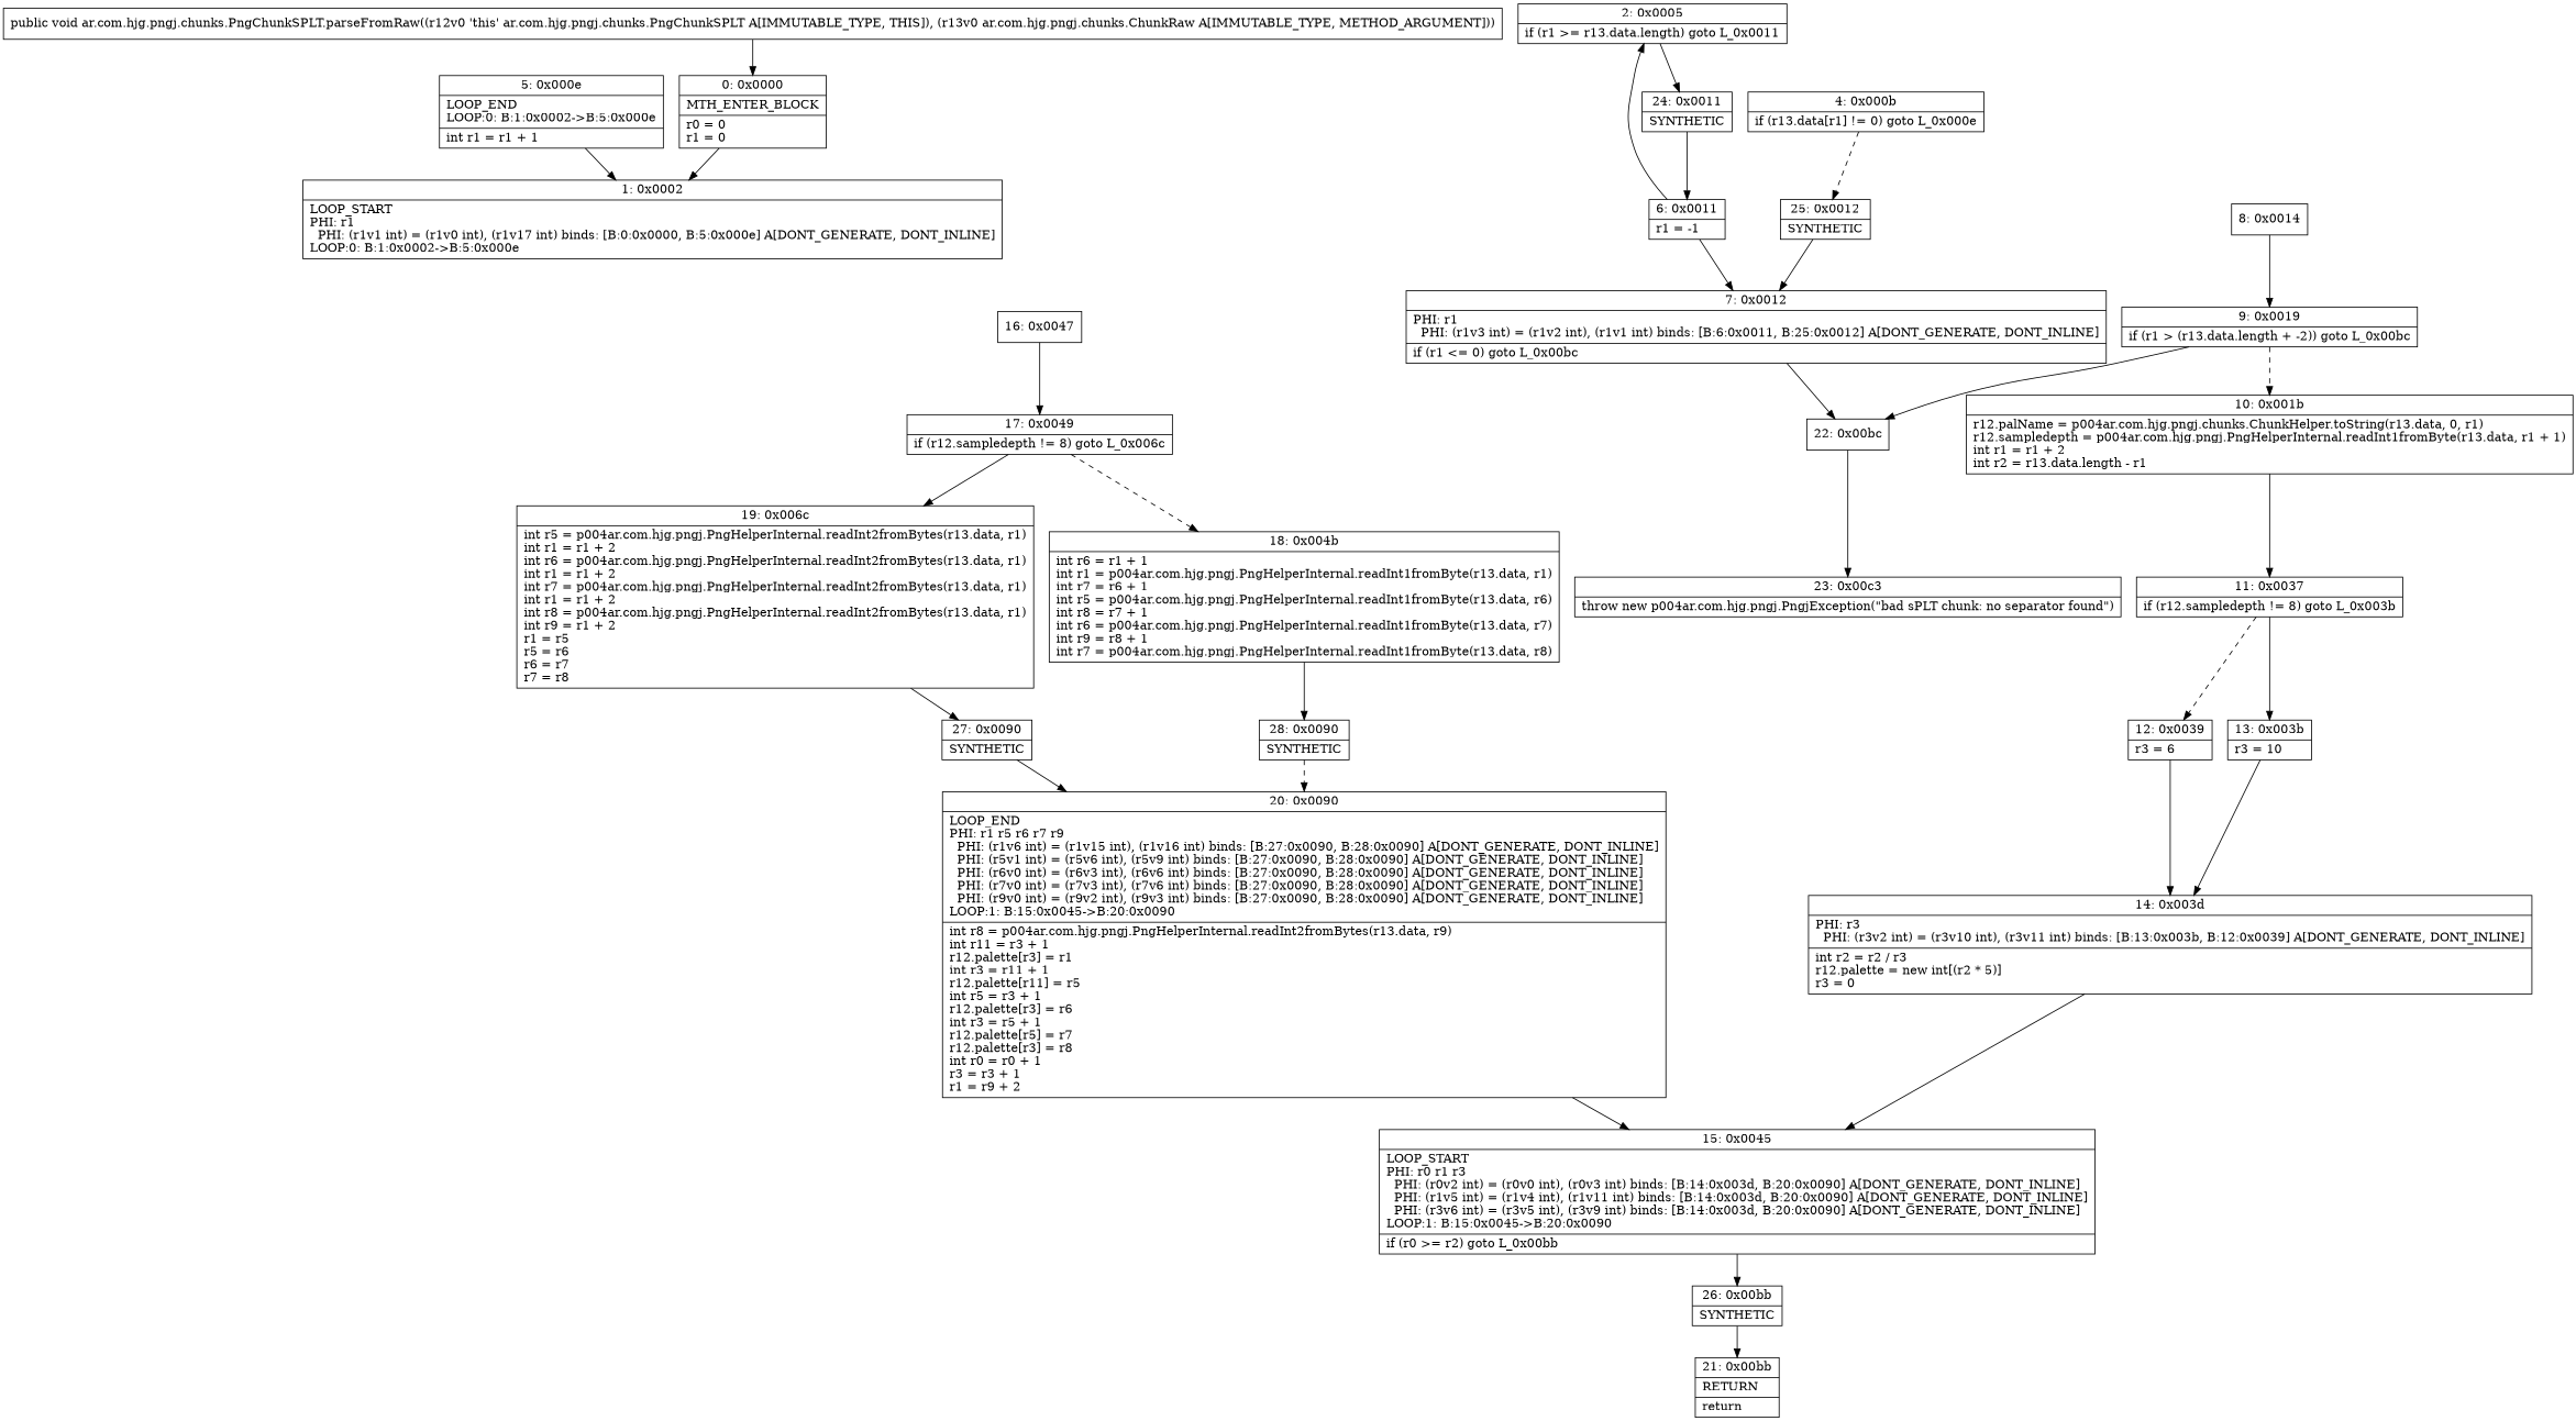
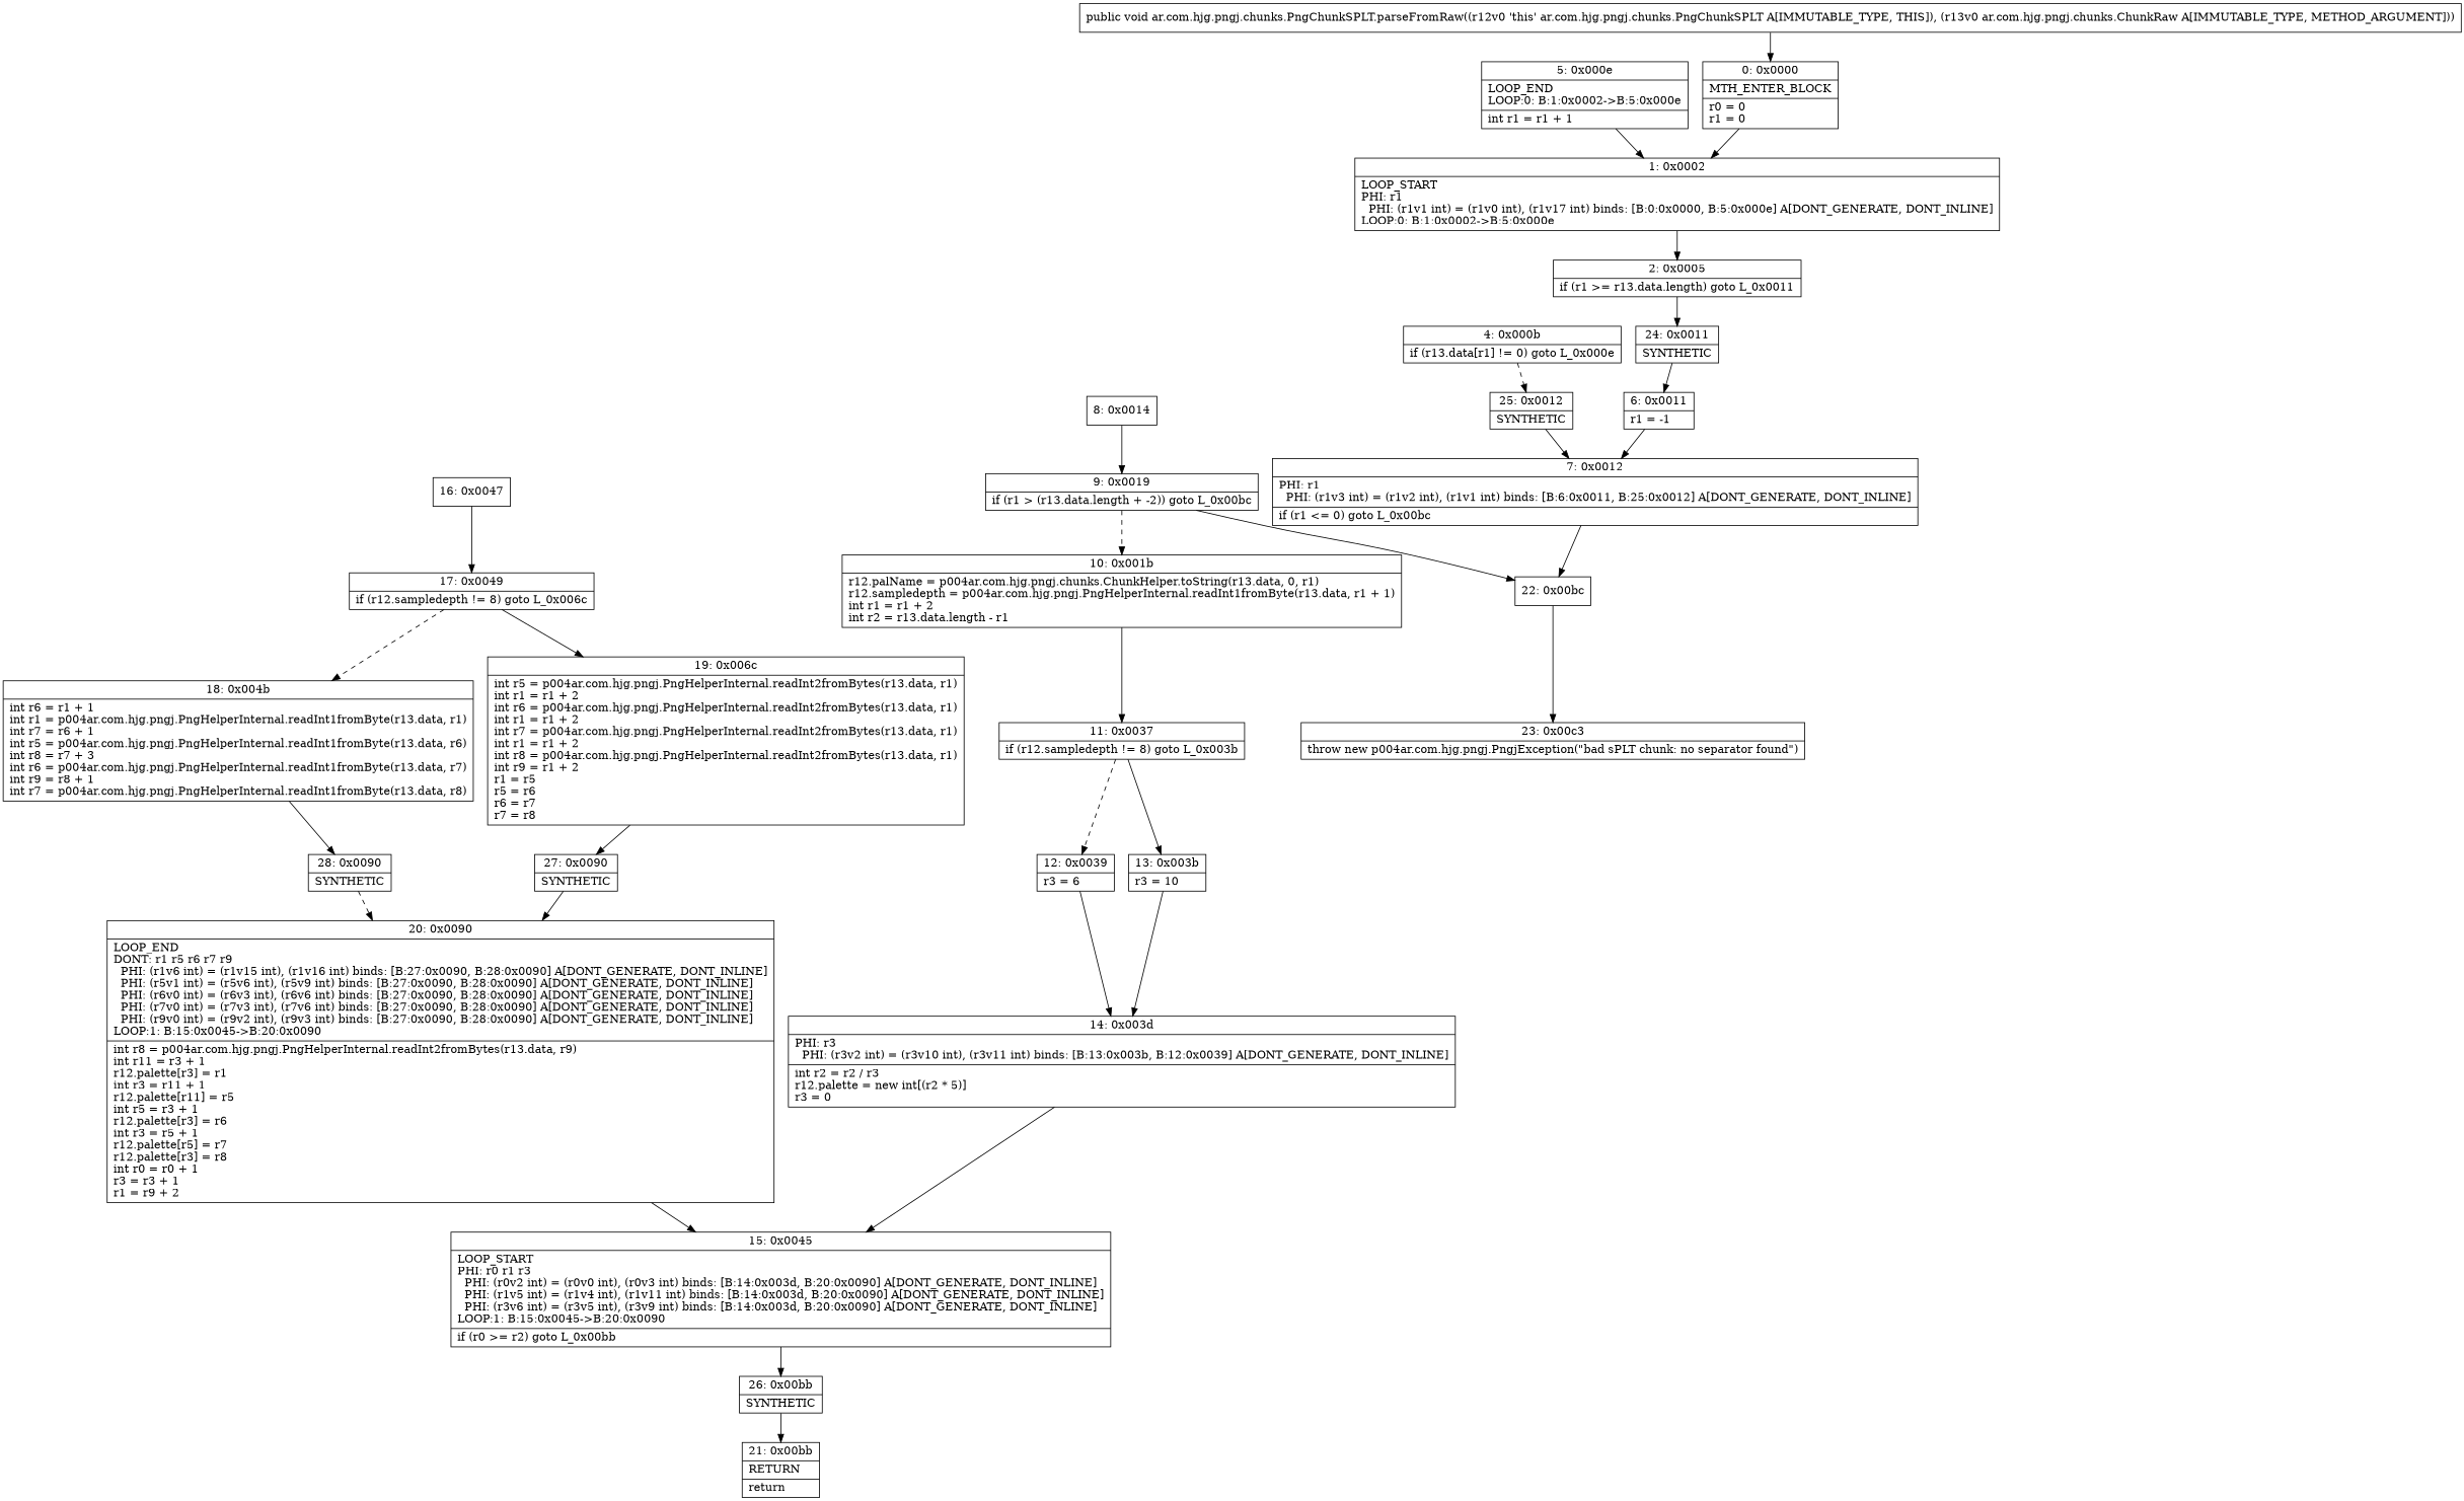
  digraph {
    node [shape=record]
    n1 [label="{0\:\ 0x0000|MTH_ENTER_BLOCK\l|r0 = 0\lr1 = 0\l}"]
    n2 [label="{1\:\ 0x0002|LOOP_START\lPHI: r1 \l  PHI: (r1v1 int) = (r1v0 int), (r1v17 int) binds: [B:0:0x0000, B:5:0x000e] A[DONT_GENERATE, DONT_INLINE]\lLOOP:0: B:1:0x0002\-\>B:5:0x000e\l}"]
    n3 [label="{2\:\ 0x0005|if (r1 \>= r13.data.length) goto L_0x0011\l}"]
    n4 [label="{24\:\ 0x0011|SYNTHETIC\l}"]
    n5 [label="{6\:\ 0x0011|r1 = \-1\l}"]
    n6 [label="{4\:\ 0x000b|if (r13.data[r1] != 0) goto L_0x000e\l}"]
    n7 [label="{25\:\ 0x0012|SYNTHETIC\l}"]
    n8 [label="{5\:\ 0x000e|LOOP_END\lLOOP:0: B:1:0x0002\-\>B:5:0x000e\l|int r1 = r1 + 1\l}"]
    n9 [label="{7\:\ 0x0012|PHI: r1 \l  PHI: (r1v3 int) = (r1v2 int), (r1v1 int) binds: [B:6:0x0011, B:25:0x0012] A[DONT_GENERATE, DONT_INLINE]\l|if (r1 \<= 0) goto L_0x00bc\l}"]
    n10 [label="{22\:\ 0x00bc}"]
    n11 [label="{8\:\ 0x0014}"]
    n12 [label="{9\:\ 0x0019|if (r1 \> (r13.data.length + \-2)) goto L_0x00bc\l}"]
    n13 [label="{23\:\ 0x00c3|throw new p004ar.com.hjg.pngj.PngjException(\"bad sPLT chunk: no separator found\")\l}"]
    n14 [label="{10\:\ 0x001b|r12.palName = p004ar.com.hjg.pngj.chunks.ChunkHelper.toString(r13.data, 0, r1)\lr12.sampledepth = p004ar.com.hjg.pngj.PngHelperInternal.readInt1fromByte(r13.data, r1 + 1)\lint r1 = r1 + 2\lint r2 = r13.data.length \- r1\l}"]
    n15 [label="{11\:\ 0x0037|if (r12.sampledepth != 8) goto L_0x003b\l}"]
    n16 [label="{12\:\ 0x0039|r3 = 6\l}"]
    n17 [label="{13\:\ 0x003b|r3 = 10\l}"]
    n18 [label="{14\:\ 0x003d|PHI: r3 \l  PHI: (r3v2 int) = (r3v10 int), (r3v11 int) binds: [B:13:0x003b, B:12:0x0039] A[DONT_GENERATE, DONT_INLINE]\l|int r2 = r2 \/ r3\lr12.palette = new int[(r2 * 5)]\lr3 = 0\l}"]
    n19 [label="{15\:\ 0x0045|LOOP_START\lPHI: r0 r1 r3 \l  PHI: (r0v2 int) = (r0v0 int), (r0v3 int) binds: [B:14:0x003d, B:20:0x0090] A[DONT_GENERATE, DONT_INLINE]\l  PHI: (r1v5 int) = (r1v4 int), (r1v11 int) binds: [B:14:0x003d, B:20:0x0090] A[DONT_GENERATE, DONT_INLINE]\l  PHI: (r3v6 int) = (r3v5 int), (r3v9 int) binds: [B:14:0x003d, B:20:0x0090] A[DONT_GENERATE, DONT_INLINE]\lLOOP:1: B:15:0x0045\-\>B:20:0x0090\l|if (r0 \>= r2) goto L_0x00bb\l}"]
    n20 [label="{26\:\ 0x00bb|SYNTHETIC\l}"]
    n21 [label="{16\:\ 0x0047}"]
    n22 [label="{17\:\ 0x0049|if (r12.sampledepth != 8) goto L_0x006c\l}"]
    n23 [label="{21\:\ 0x00bb|RETURN\l|return\l}"]
-   n24 [label="{18\:\ 0x004b|int r6 = r1 + 1\lint r1 = p004ar.com.hjg.pngj.PngHelperInternal.readInt1fromByte(r13.data, r1)\lint r7 = r6 + 1\lint r5 = p004ar.com.hjg.pngj.PngHelperInternal.readInt1fromByte(r13.data, r6)\lint r8 = r7 + 1\lint r6 = p004ar.com.hjg.pngj.PngHelperInternal.readInt1fromByte(r13.data, r7)\lint r9 = r8 + 1\lint r7 = p004ar.com.hjg.pngj.PngHelperInternal.readInt1fromByte(r13.data, r8)\l}"]
+   n24 [label="{18\:\ 0x004b|int r6 = r1 + 1\lint r1 = p004ar.com.hjg.pngj.PngHelperInternal.readInt1fromByte(r13.data, r1)\lint r7 = r6 + 1\lint r5 = p004ar.com.hjg.pngj.PngHelperInternal.readInt1fromByte(r13.data, r6)\lint r8 = r7 + 3\lint r6 = p004ar.com.hjg.pngj.PngHelperInternal.readInt1fromByte(r13.data, r7)\lint r9 = r8 + 1\lint r7 = p004ar.com.hjg.pngj.PngHelperInternal.readInt1fromByte(r13.data, r8)\l}"]
    n25 [label="{19\:\ 0x006c|int r5 = p004ar.com.hjg.pngj.PngHelperInternal.readInt2fromBytes(r13.data, r1)\lint r1 = r1 + 2\lint r6 = p004ar.com.hjg.pngj.PngHelperInternal.readInt2fromBytes(r13.data, r1)\lint r1 = r1 + 2\lint r7 = p004ar.com.hjg.pngj.PngHelperInternal.readInt2fromBytes(r13.data, r1)\lint r1 = r1 + 2\lint r8 = p004ar.com.hjg.pngj.PngHelperInternal.readInt2fromBytes(r13.data, r1)\lint r9 = r1 + 2\lr1 = r5\lr5 = r6\lr6 = r7\lr7 = r8\l}"]
    n26 [label="{28\:\ 0x0090|SYNTHETIC\l}"]
    n27 [label="{27\:\ 0x0090|SYNTHETIC\l}"]
-   n28 [label="{20\:\ 0x0090|LOOP_END\lPHI: r1 r5 r6 r7 r9 \l  PHI: (r1v6 int) = (r1v15 int), (r1v16 int) binds: [B:27:0x0090, B:28:0x0090] A[DONT_GENERATE, DONT_INLINE]\l  PHI: (r5v1 int) = (r5v6 int), (r5v9 int) binds: [B:27:0x0090, B:28:0x0090] A[DONT_GENERATE, DONT_INLINE]\l  PHI: (r6v0 int) = (r6v3 int), (r6v6 int) binds: [B:27:0x0090, B:28:0x0090] A[DONT_GENERATE, DONT_INLINE]\l  PHI: (r7v0 int) = (r7v3 int), (r7v6 int) binds: [B:27:0x0090, B:28:0x0090] A[DONT_GENERATE, DONT_INLINE]\l  PHI: (r9v0 int) = (r9v2 int), (r9v3 int) binds: [B:27:0x0090, B:28:0x0090] A[DONT_GENERATE, DONT_INLINE]\lLOOP:1: B:15:0x0045\-\>B:20:0x0090\l|int r8 = p004ar.com.hjg.pngj.PngHelperInternal.readInt2fromBytes(r13.data, r9)\lint r11 = r3 + 1\lr12.palette[r3] = r1\lint r3 = r11 + 1\lr12.palette[r11] = r5\lint r5 = r3 + 1\lr12.palette[r3] = r6\lint r3 = r5 + 1\lr12.palette[r5] = r7\lr12.palette[r3] = r8\lint r0 = r0 + 1\lr3 = r3 + 1\lr1 = r9 + 2\l}"]
+   n28 [label="{20\:\ 0x0090|LOOP_END\lDONT: r1 r5 r6 r7 r9 \l  PHI: (r1v6 int) = (r1v15 int), (r1v16 int) binds: [B:27:0x0090, B:28:0x0090] A[DONT_GENERATE, DONT_INLINE]\l  PHI: (r5v1 int) = (r5v6 int), (r5v9 int) binds: [B:27:0x0090, B:28:0x0090] A[DONT_GENERATE, DONT_INLINE]\l  PHI: (r6v0 int) = (r6v3 int), (r6v6 int) binds: [B:27:0x0090, B:28:0x0090] A[DONT_GENERATE, DONT_INLINE]\l  PHI: (r7v0 int) = (r7v3 int), (r7v6 int) binds: [B:27:0x0090, B:28:0x0090] A[DONT_GENERATE, DONT_INLINE]\l  PHI: (r9v0 int) = (r9v2 int), (r9v3 int) binds: [B:27:0x0090, B:28:0x0090] A[DONT_GENERATE, DONT_INLINE]\lLOOP:1: B:15:0x0045\-\>B:20:0x0090\l|int r8 = p004ar.com.hjg.pngj.PngHelperInternal.readInt2fromBytes(r13.data, r9)\lint r11 = r3 + 1\lr12.palette[r3] = r1\lint r3 = r11 + 1\lr12.palette[r11] = r5\lint r5 = r3 + 1\lr12.palette[r3] = r6\lint r3 = r5 + 1\lr12.palette[r5] = r7\lr12.palette[r3] = r8\lint r0 = r0 + 1\lr3 = r3 + 1\lr1 = r9 + 2\l}"]
    n29 [label="{public void ar.com.hjg.pngj.chunks.PngChunkSPLT.parseFromRaw((r12v0 'this' ar.com.hjg.pngj.chunks.PngChunkSPLT A[IMMUTABLE_TYPE, THIS]), (r13v0 ar.com.hjg.pngj.chunks.ChunkRaw A[IMMUTABLE_TYPE, METHOD_ARGUMENT])) }"]
    n1 -> n2
-   n5 -> n3
+   n2 -> n3
    n3 -> n4
    n4 -> n5
    n5 -> n9
    n6 -> n7 [style=dashed]
    n7 -> n9
    n8 -> n2
    n9 -> n10
    n10 -> n13
    n11 -> n12
    n12 -> n10
    n12 -> n14 [style=dashed]
    n14 -> n15
    n15 -> n16 [style=dashed]
    n15 -> n17
    n16 -> n18
    n17 -> n18
    n18 -> n19
    n19 -> n20
    n20 -> n23
    n21 -> n22
    n22 -> n24 [style=dashed]
    n22 -> n25
    n24 -> n26
    n25 -> n27
    n26 -> n28 [style=dashed]
    n27 -> n28
    n28 -> n19
    n29 -> n1
  }
